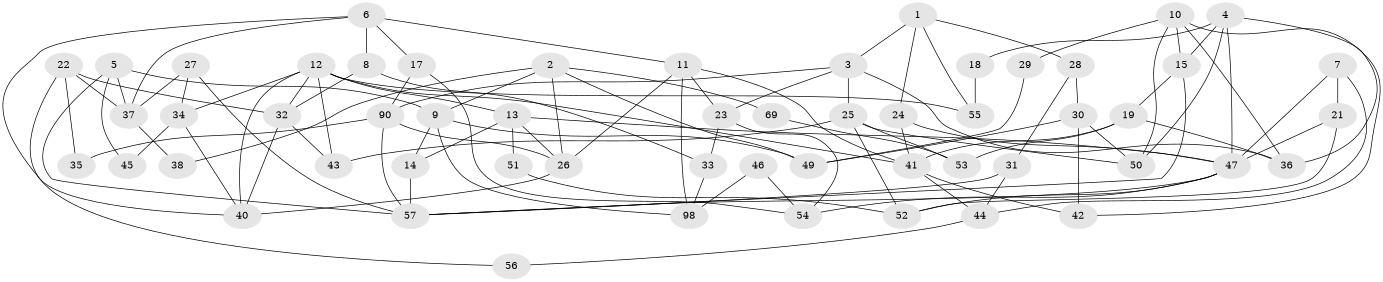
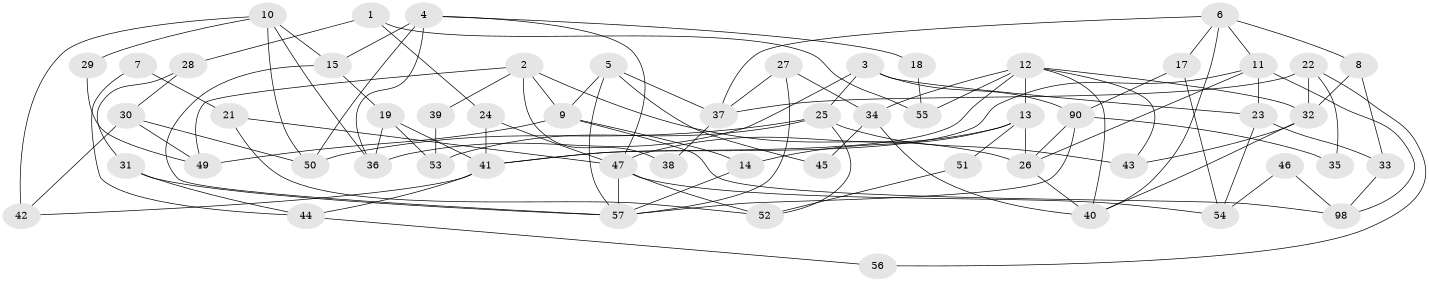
  graph {
    node [color=gray90 style=filled]
    1
    3
    24
    28
    55
    n6 [label=90]
    23
    25
    36
    47
    41
    30
    31
    2
    9
    26
    38
-   39 [label=69]
+   39
    49
    14
    n21 [label=98]
    40
    53
    57
    35
    33
    54
    50
    43
    52
    4
    15
    18
    19
    5
    37
    45
    6
    8
    11
    17
    32
    7
    21
    44
    56
    10
    29
    42
    12
    13
    34
    51
    22
    27
    46
-   1 -- 3
    1 -- 24
    1 -- 28
    1 -- 55
    3 -- n6
    3 -- 23
    3 -- 25
    3 -- 36
    24 -- 47
    24 -- 41
    28 -- 30
    28 -- 31
    n6 -- 26
    n6 -- 57
    n6 -- 35
    23 -- 33
    23 -- 54
    25 -- 53
    25 -- 50
    25 -- 43
    25 -- 52
    47 -- 57
    47 -- 54
    47 -- 52
    41 -- 44
    41 -- 42
    30 -- 49
    30 -- 50
    30 -- 42
    31 -- 57
    31 -- 44
    2 -- 9
    2 -- 26
    2 -- 38
    2 -- 39
    2 -- 49
    9 -- 49
    9 -- 14
    9 -- n21
    26 -- 40
    39 -- 53
    14 -- 57
    33 -- n21
    4 -- 36
    4 -- 47
    4 -- 50
    4 -- 15
    4 -- 18
    15 -- 57
    15 -- 19
    18 -- 55
    19 -- 36
    19 -- 41
    19 -- 53
    5 -- 9
    5 -- 57
    5 -- 37
    5 -- 45
    37 -- 38
    6 -- 40
    6 -- 37
    6 -- 8
    6 -- 11
    6 -- 17
    8 -- 33
    8 -- 32
    11 -- 23
    11 -- 41
    11 -- 26
    11 -- n21
    17 -- n6
    17 -- 54
    32 -- 40
    32 -- 43
-   7 -- 47
    7 -- 21
    7 -- 44
    21 -- 47
    21 -- 52
    44 -- 56
    10 -- 36
    10 -- 50
    10 -- 15
    10 -- 29
    10 -- 42
    29 -- 49
    12 -- 55
    12 -- 41
    12 -- 40
    12 -- 43
    12 -- 32
    12 -- 13
    12 -- 34
    13 -- 47
    13 -- 26
    13 -- 14
    13 -- 51
    34 -- 40
    34 -- 45
    51 -- 52
    22 -- 35
    22 -- 37
    22 -- 32
    22 -- 56
    27 -- 57
    27 -- 37
    27 -- 34
    46 -- n21
    46 -- 54
  }
